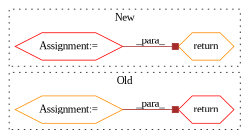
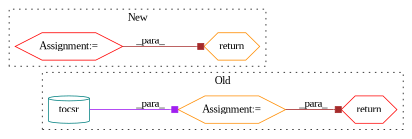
  digraph {
    rankdir=LR
    fontname="Liberation Serif"
    node [a=41 l=7 shape=hexagon color=red fontname="Liberation Serif"]
    edge [color=brown arrowhead=box fontname="Liberation Serif"]
+   n1 [a=32 label=tocsr s=1076 shape=cylinder color=teal]
    n2 [label=return s=1153]
    n3 [a=7 l=1 label="Assignment:=" s=1071 color=darkorange]
    n4 [label=return s=1378 color=darkorange]
    n5 [a=7 l=4 label="Assignment:=" s=542]
    subgraph cluster_1 {
      label=Old
      style=dotted
+     n1
      n2
      n3
    }
    subgraph cluster_2 {
      label=New
      style=dotted
      n4
      n5
    }
+   n1 -> n3 [label=_para_ color=purple]
    n3 -> n2 [label=_para_]
    n5 -> n4 [label=_para_]
  }
